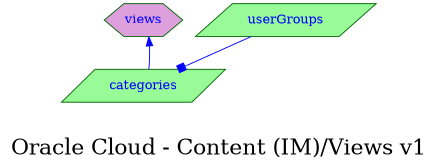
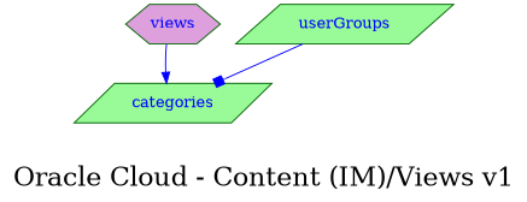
  digraph {
    fontsize=24
    label="Oracle Cloud - Content (IM)/Views v1"
    splines=true
    node [color=darkgreen fillcolor=palegreen fontcolor=blue shape=parallelogram style=filled]
    edge [arrowtail=none color=blue fontcolor=blue]
    views [fillcolor=plum shape=hexagon]
    categories
    userGroups
-   categories -> views [arrowhead=normal]
+   views -> categories [arrowhead=normal]
    userGroups -> categories [arrowhead=box]
  }
